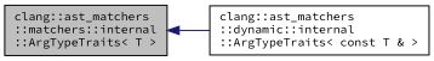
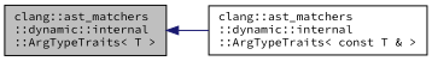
  digraph {
    rankdir=LR
    fontname="Source Code Pro"
    node [color=black fontname="Source Code Pro" fontsize=10 shape=record]
-   n1 [fillcolor=grey75 fontcolor=black height=0.2 label="clang::ast_matchers\l::matchers::internal\l::ArgTypeTraits\< T \>" style=filled width=0.4]
+   n1 [fillcolor=grey75 fontcolor=black height=0.2 label="clang::ast_matchers\l::dynamic::internal\l::ArgTypeTraits\< T \>" style=filled width=0.4]
    n2 [height=0.2 label="clang::ast_matchers\l::dynamic::internal\l::ArgTypeTraits\< const T & \>" width=0.4]
    n1 -> n2 [color=midnightblue dir=back fontname="Source Code Pro" fontsize=10 labelfontname=Helvetica labelfontsize=10 style=solid]
  }
